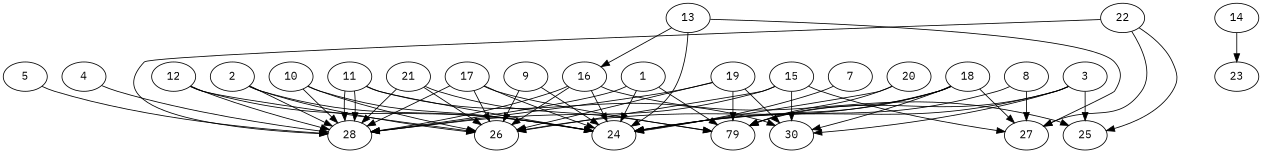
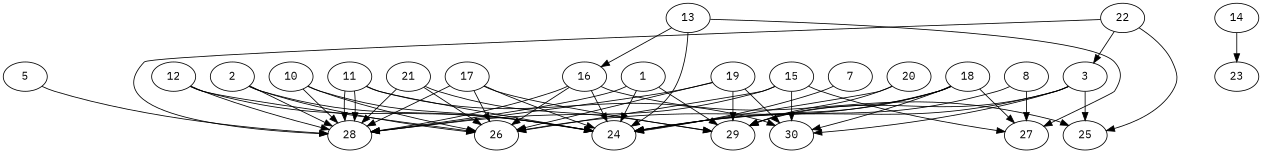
  digraph {
    fontname="IBM Plex Mono"
    node [alpha=0.14 fontname="IBM Plex Mono"]
    edge [fontname="IBM Plex Mono"]
    1 [alpha=0.04 expect_size=13184000]
    24 [alpha=0.03 expect_size=41646080]
    28 [alpha=0.05 expect_size=37110784]
-   29 [alpha=0.02 expect_size=44835840 label=79]
+   29 [alpha=0.02 expect_size=44835840]
    2 [alpha=0.13 expect_size=27411456]
    26 [alpha=0.16 expect_size=18877440]
    3 [expect_size=14314496]
    25 [alpha=0.17 expect_size=25625600]
    30 [alpha=0.08 expect_size=30371840]
-   4 [expect_size=43061248]
    5 [alpha=0.13 expect_size=15197184]
    7 [alpha=0.03 expect_size=8225792]
    8 [alpha=0.01 expect_size=22524928]
    27 [alpha=0.17 expect_size=50434048]
-   9 [alpha=0.09 expect_size=27129856]
    10 [alpha=0.04 expect_size=25098240]
    11 [alpha=0.08 expect_size=46064640]
    12 [alpha=0.05 expect_size=9188352]
    13 [alpha=0.10 expect_size=39614464]
    16 [alpha=0.13 expect_size=44425216]
    14 [alpha=0.13 expect_size=26545152]
    23 [expect_size=18099200]
    15 [alpha=0.17 expect_size=12736512]
    17 [expect_size=41014272]
    18 [alpha=0.03 expect_size=48082944]
    19 [expect_size=49699840]
    20 [alpha=0.11 expect_size=24083456]
    21 [alpha=0.11 expect_size=33917952]
    22 [alpha=0.01 expect_size=6441984]
    1 -> 24
    1 -> 28
    1 -> 29
    2 -> 24
    2 -> 28
    2 -> 26
    3 -> 24
    3 -> 29
    3 -> 25
    3 -> 30
-   4 -> 28
    5 -> 28
    7 -> 24
    8 -> 24
    8 -> 27
-   9 -> 24
-   9 -> 26
    10 -> 24
    10 -> 28
    10 -> 26
    11 -> 24
    11 -> 28
    11 -> 28
    11 -> 30
    12 -> 24
    12 -> 28
    12 -> 26
    13 -> 24
    13 -> 27
    13 -> 16
    16 -> 24
    16 -> 28
    16 -> 26
    16 -> 25
    14 -> 23
    15 -> 28
    15 -> 26
    15 -> 30
    15 -> 27
    17 -> 24
    17 -> 28
    17 -> 29
    17 -> 26
    18 -> 24
    18 -> 29
    18 -> 26
    18 -> 30
    18 -> 27
    19 -> 28
    19 -> 29
    19 -> 26
    19 -> 30
    20 -> 24
    20 -> 29
    21 -> 28
    21 -> 29
    21 -> 26
    22 -> 28
    22 -> 25
-   22 -> 27
+   22 -> 3
  }
